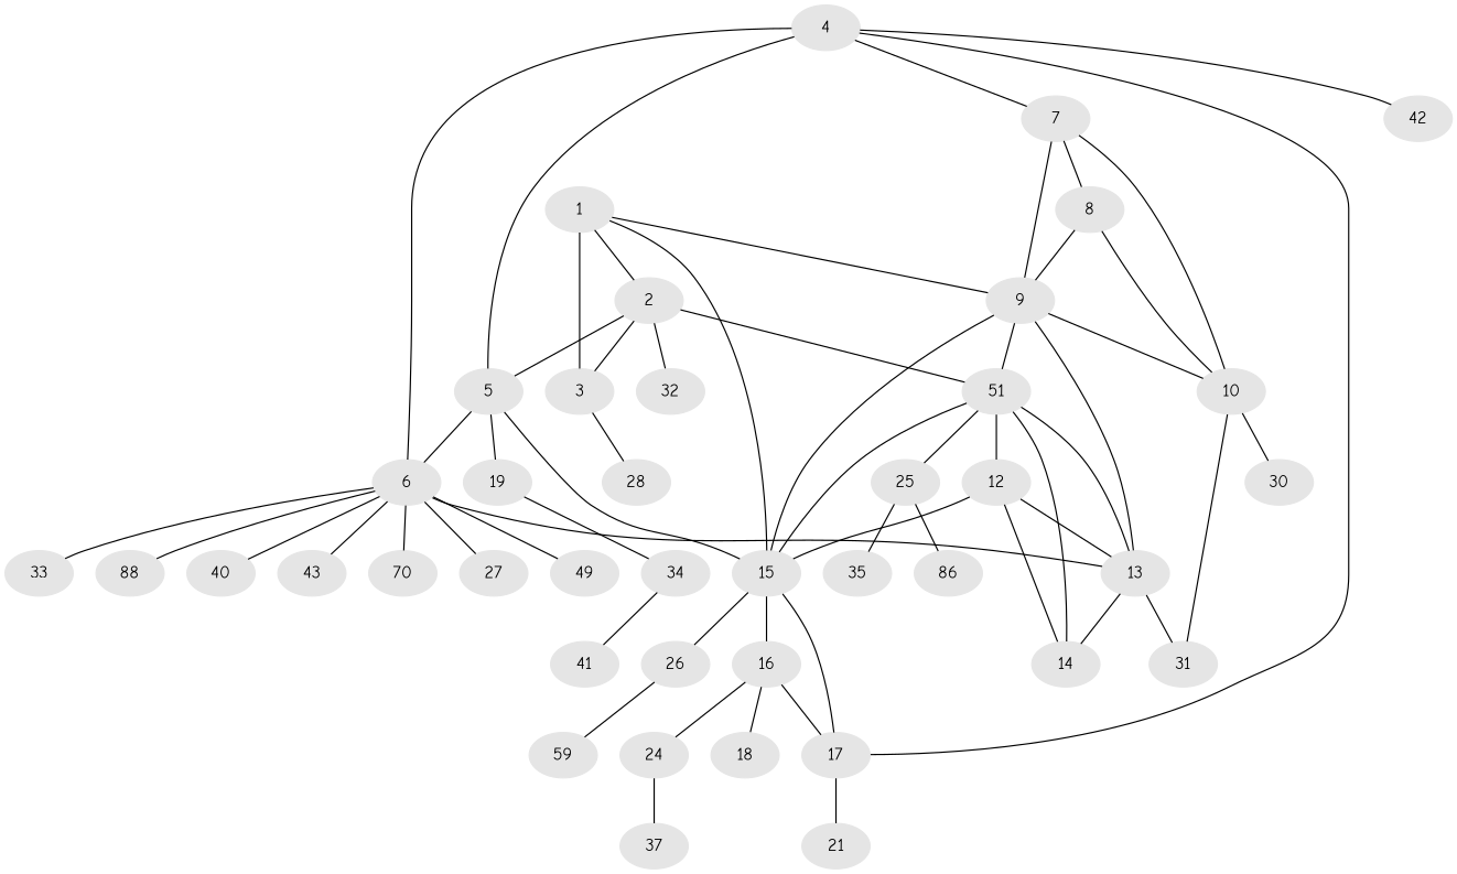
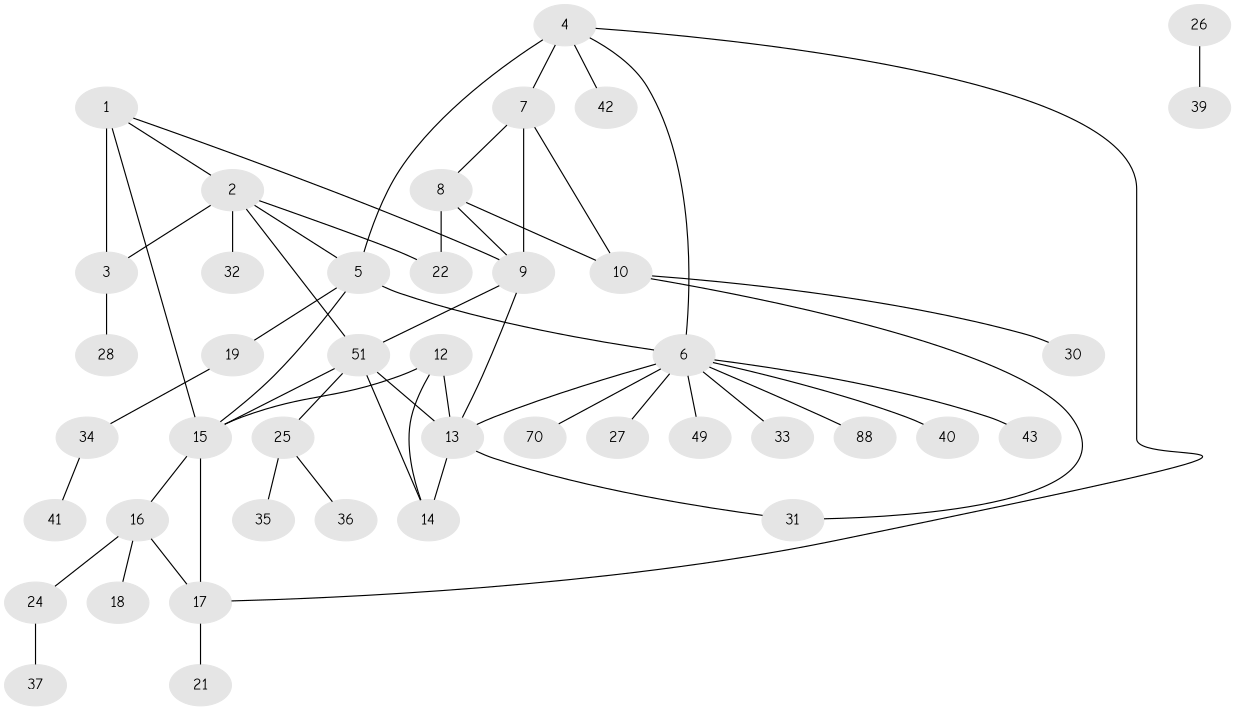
  graph {
    fontname="Comic Neue"
    node [color=gray90 fontname="Comic Neue" style=filled]
    edge [fontname="Comic Neue" weight=1.0]
    1
    2
    3
    9
    15
    5
    n7 [label=51]
+   22
    32
    28
    13
    10
    17
    16
    26
    6
    19
    12
    14
    25
    4
    7
    42
    n24 [label=70]
    27
    n26 [label=49]
    33
    n28 [label=88]
    40
    43
    8
    21
    34
    31
    30
    35
-   36 [label=86]
+   36
    18
    24
-   39 [label=59]
+   39
    37
    41
    1 -- 2 [weight=2.0]
    1 -- 3 [weight=6.0]
    1 -- 9
    1 -- 15
    2 -- 3
    2 -- 5
    2 -- n7
+   2 -- 22
    2 -- 32 [weight=2.0]
    3 -- 28
-   9 -- 15
    9 -- n7
    9 -- 13
-   9 -- 10
    15 -- 17 [weight=3.0]
    15 -- 16
-   15 -- 26
    5 -- 15
    5 -- 6 [weight=2.0]
    5 -- 19
    n7 -- 15
    n7 -- 13
-   n7 -- 12
    n7 -- 14
    n7 -- 25
    13 -- 14
    13 -- 31
    10 -- 31
    10 -- 30 [weight=2.0]
    17 -- 21
    16 -- 17 [weight=2.0]
    16 -- 18
    16 -- 24
    26 -- 39
    6 -- 13
    6 -- n24
    6 -- 27
    6 -- n26
    6 -- 33
    6 -- n28
    6 -- 40
    6 -- 43
    19 -- 34
    12 -- 15 [weight=2.0]
    12 -- 13
    12 -- 14
    25 -- 35
    25 -- 36
    4 -- 5 [weight=2.0]
    4 -- 17
    4 -- 6
    4 -- 7
    4 -- 42
    7 -- 9
    7 -- 10
    7 -- 8
    8 -- 9
+   8 -- 22 [weight=7.0]
    8 -- 10
    34 -- 41
    24 -- 37
  }
